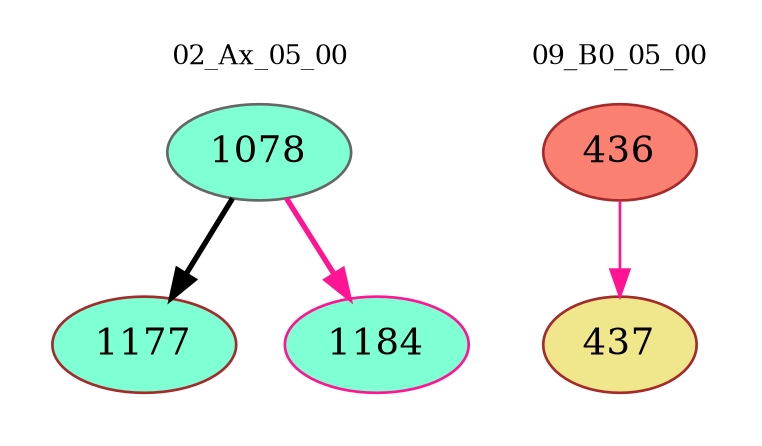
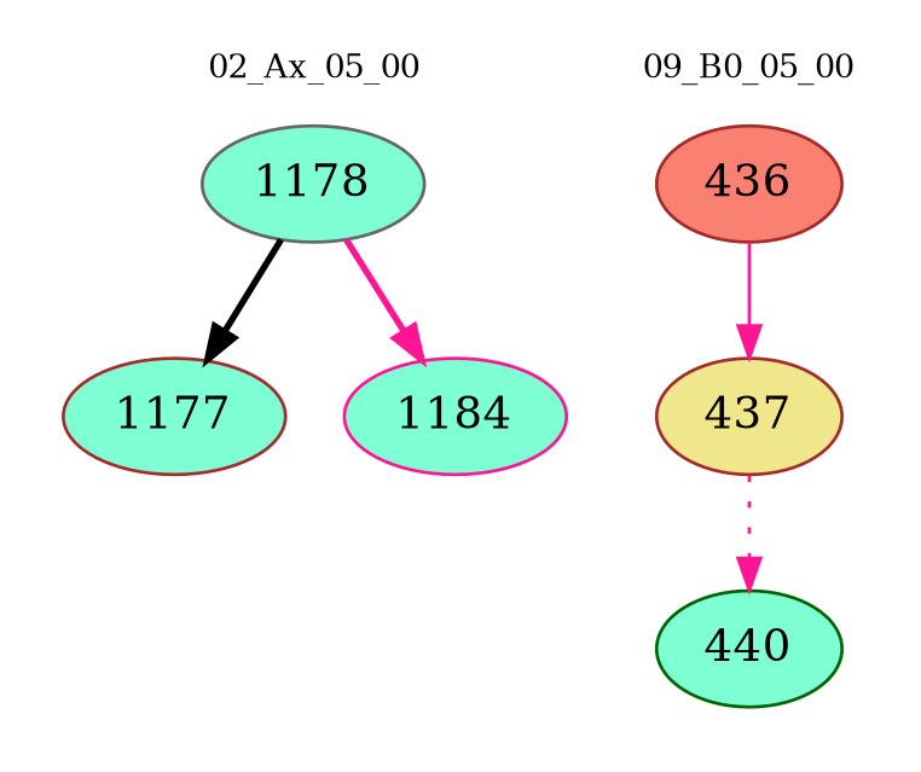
  digraph {
    node [color=brown fillcolor=aquamarine style=filled]
    edge [color=deeppink style=bold]
-   n1 [color=gray40 label=1078]
+   n1 [color=gray40 label=1178]
    n2 [label=1177]
    n3 [color=deeppink label=1184]
    n4 [fillcolor=khaki label=437]
    n5 [fillcolor=salmon label=436]
+   n6 [color=darkgreen label=440]
    subgraph cluster_1 {
      color=white
      fontsize=10
      label="02_Ax_05_00"
      n1
      n2
      n3
    }
    subgraph cluster_2 {
      color=white
      fontsize=10
      label="09_B0_05_00"
      n4
      n5
+     n6
    }
    n1 -> n2 [color=black]
    n1 -> n3
+   n4 -> n6 [style=dotted]
    n5 -> n4 [style=solid]
  }
